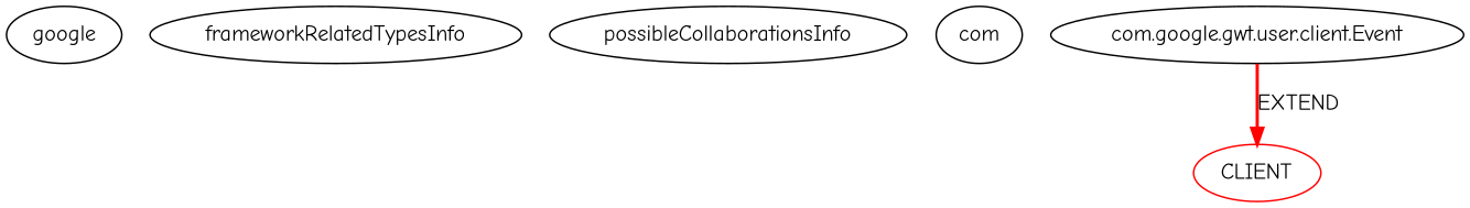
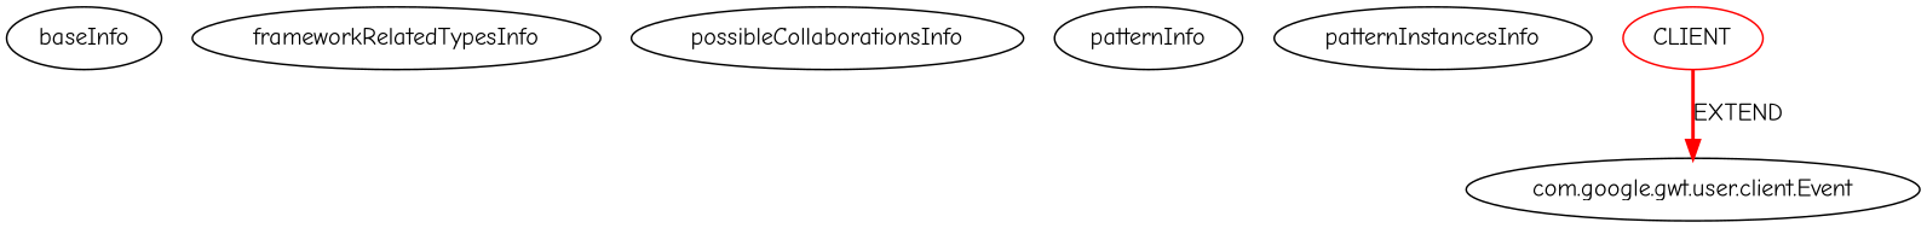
  digraph {
    fontname="Comic Neue"
    node [fontname="Comic Neue"]
-   baseInfo [category=pattern graphId=399 isAnonymous=false possibleRelation=false label=google]
+   baseInfo [category=pattern graphId=399 isAnonymous=false possibleRelation=false]
    frameworkRelatedTypesInfo [0="com.google.gwt.user.client.Event"]
    possibleCollaborationsInfo
-   patternInstancesInfo [0="brychcy-gwt-jquery~/brychcy-gwt-jquery/gwt-jquery-master/src/com/xedge/jquery/client/JQEvent.java~JQEvent~921" 1="nextinterfaces-next~/nextinterfaces-next/next-master/src/next/i/mobile/TouchEvent.java~TouchEvent~4173" label=com]
+   patternInfo [frequency=2.0 patternRootClient=0]
+   patternInstancesInfo [0="brychcy-gwt-jquery~/brychcy-gwt-jquery/gwt-jquery-master/src/com/xedge/jquery/client/JQEvent.java~JQEvent~921" 1="nextinterfaces-next~/nextinterfaces-next/next-master/src/next/i/mobile/TouchEvent.java~TouchEvent~4173"]
    n6 [isFrameworkType=false label="com.google.gwt.user.client.Event" vertexType=FRAMEWORK_CLASS_TYPE]
    n7 [color=red isFrameworkType=false label=CLIENT vertexType=ROOT_CLIENT_CLASS_DECLARATION]
-   n6 -> n7 [color=red label=EXTEND style=bold fontname="Comic Neue"]
+   n7 -> n6 [color=red label=EXTEND style=bold fontname="Comic Neue"]
  }
